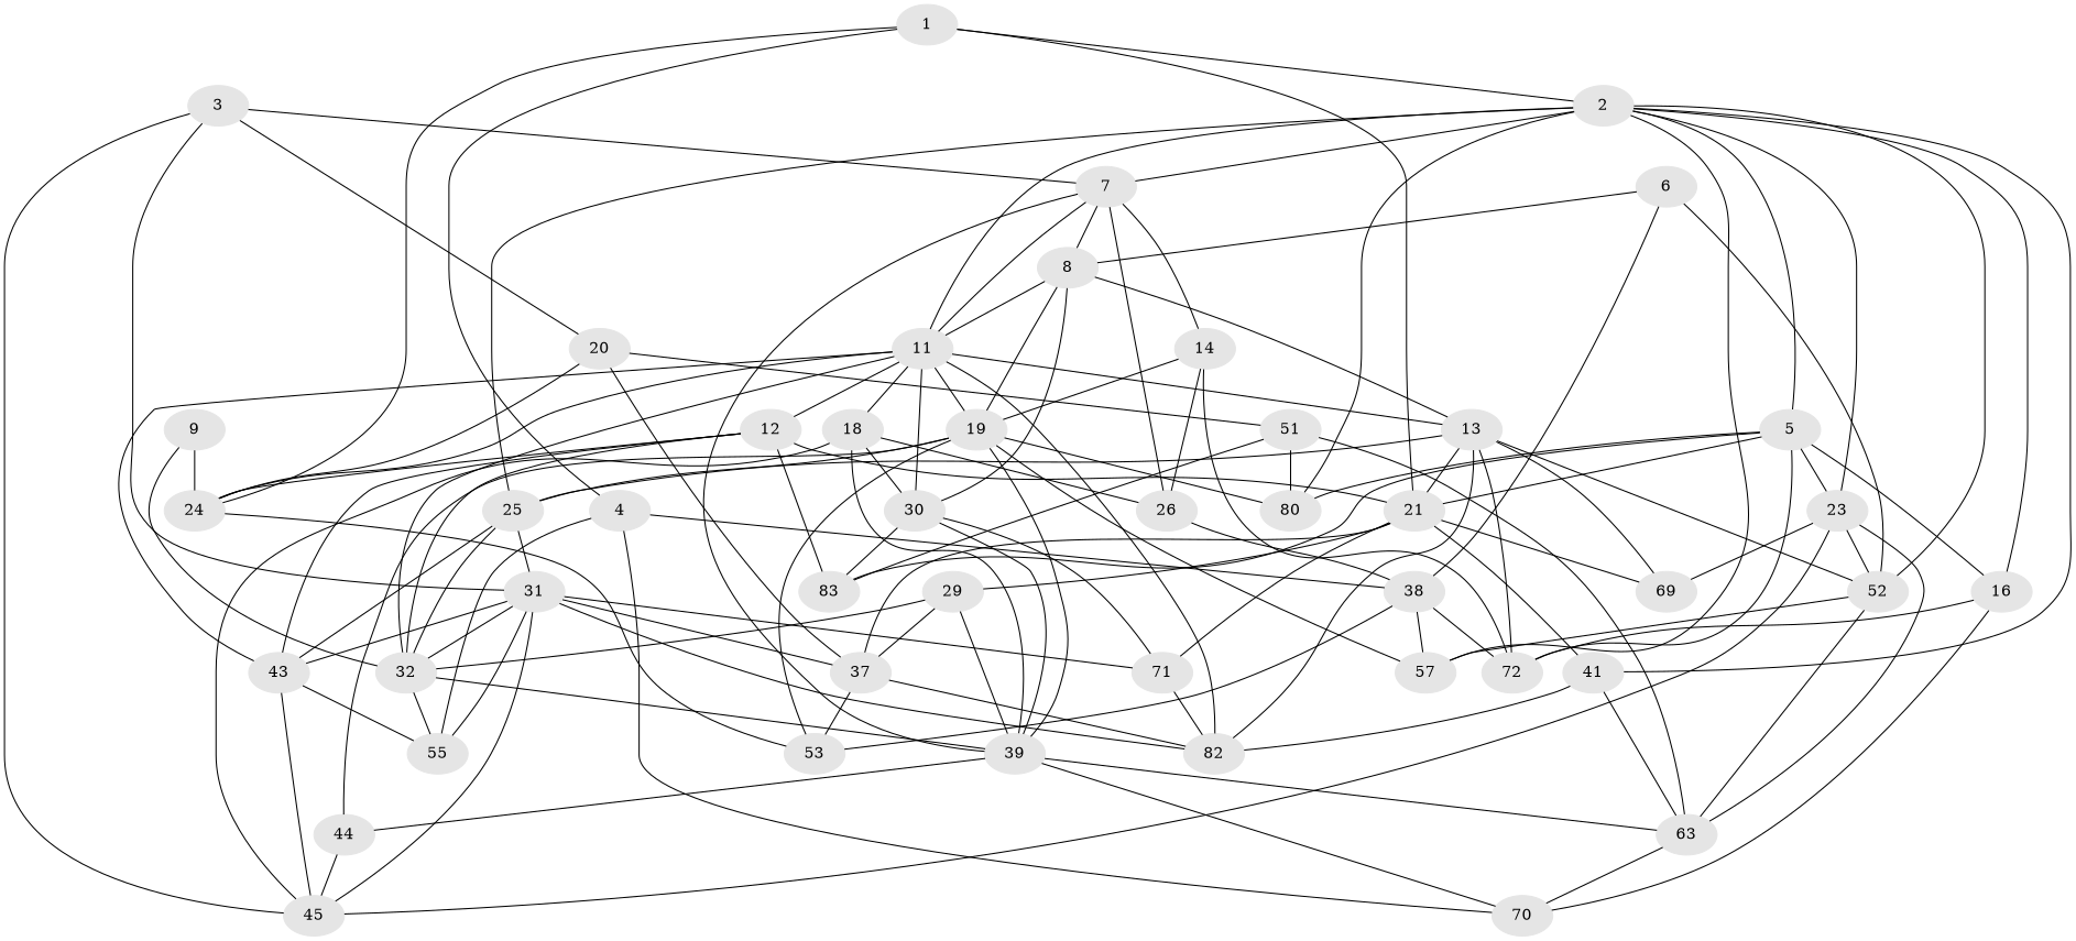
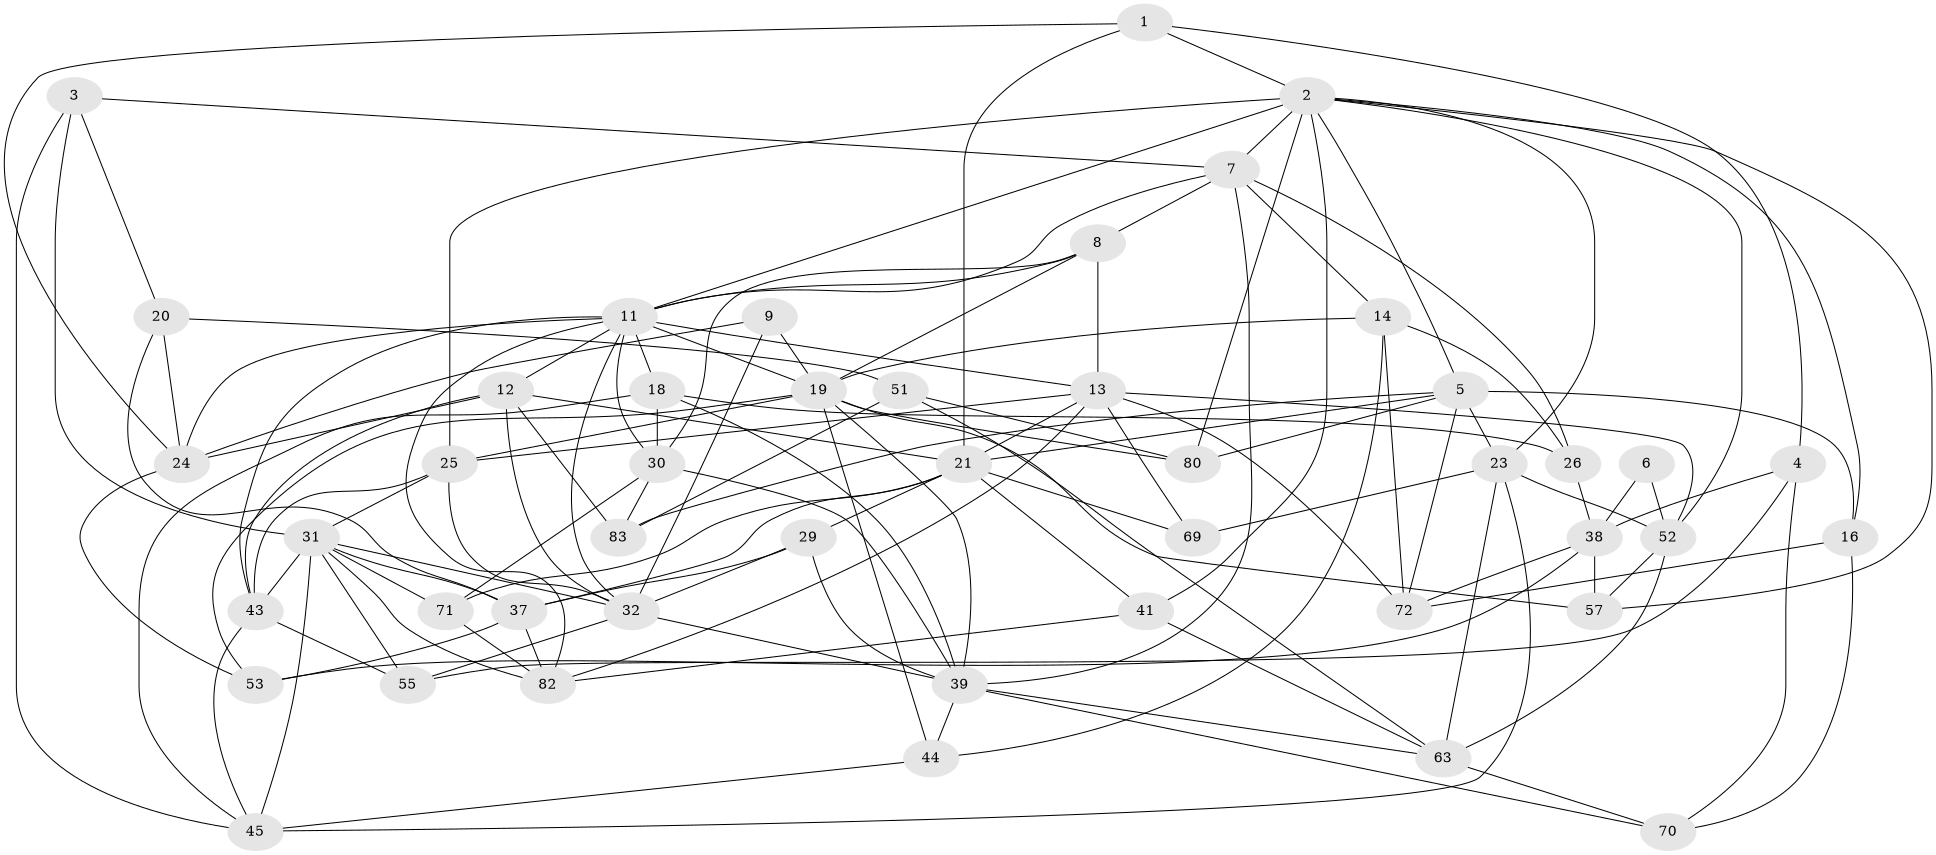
  graph {
    node [color=gray90 style=filled]
    2 [super="+10+22+15"]
    5 [super="+47"]
    7 [super="+92+28+54"]
    11 [super="+17+46"]
    16
    23 [super="+85"]
    25 [super="+88"]
    41
    52 [super="+61"]
    57
    80
    1
    4
    21 [super="+27"]
    24 [super="+76"]
    38 [super="+56"]
    55
    70
    69
    37 [super="+89"]
    29
    71
    53
    72 [super="+84"]
    83
    8 [super="+39"]
    14
    26
    n29 [label=39 super="+67+75"]
    32 [super="+36+35"]
    13 [super="+33+62"]
    19 [super="+60+66"]
    30 [super="+48"]
    12 [super="+77"]
    18 [super="+73"]
    43 [super="+58"]
    82 [super="+87"]
    45 [super="+50"]
    63 [super="+81"]
    31 [super="+91+40"]
    3
    20
    51
    6
    44
    9
    2 -- 5
    2 -- 7 [weight=2]
    2 -- 11
    2 -- 16
    2 -- 23
    2 -- 25
    2 -- 41
    2 -- 52
    2 -- 57
    2 -- 80
    5 -- 16
    5 -- 23
    5 -- 80
    5 -- 21
    5 -- 72 [weight=2]
    5 -- 83
    7 -- 11
    7 -- 8
    7 -- 14
    7 -- 26
    7 -- n29
    11 -- 24
    11 -- 32
    11 -- 13
    11 -- 19
    11 -- 30
    11 -- 12
    11 -- 18
    11 -- 43
    11 -- 82
    16 -- 70
    16 -- 72
    23 -- 52
    23 -- 69
    23 -- 45
    23 -- 63
    25 -- 32
    25 -- 43
    25 -- 31
    41 -- 82
    41 -- 63
    52 -- 57
    52 -- 63
    1 -- 2
    1 -- 4
    1 -- 21
    1 -- 24
    4 -- 38
    4 -- 55
    4 -- 70
    21 -- 41
    21 -- 69
    21 -- 37
    21 -- 29
    21 -- 71
    24 -- 53
    38 -- 57
    38 -- 53
    38 -- 72
    37 -- 53
    37 -- 82
    29 -- 37
    29 -- n29
    29 -- 32
    71 -- 82
    8 -- 11
    8 -- 13
    8 -- 19
    8 -- 30
    14 -- 72
    14 -- 26
    14 -- 19
+   14 -- 44
    26 -- 38
    n29 -- 70
    n29 -- 63
    n29 -- 44
    32 -- 55
    32 -- n29
    13 -- 25
    13 -- 52
    13 -- 21 [weight=2]
    13 -- 69 [weight=2]
    13 -- 72
    13 -- 82
    19 -- 25
    19 -- 57
    19 -- 80
    19 -- 53
    19 -- n29
    19 -- 44
    30 -- 71
    30 -- 83
    30 -- n29
    12 -- 21
    12 -- 24
    12 -- 83
    12 -- 32
    12 -- 43
    18 -- 26
    18 -- n29 [weight=2]
    18 -- 30
    18 -- 45
    43 -- 55
    43 -- 45
    63 -- 70
    31 -- 55
    31 -- 37
    31 -- 71
    31 -- 32 [weight=2]
    31 -- 43
    31 -- 82
    31 -- 45
    3 -- 7
    3 -- 45
    3 -- 31
    3 -- 20
    20 -- 24
    20 -- 37
    20 -- 51
    51 -- 80
    51 -- 83
    51 -- 63
    6 -- 52
    6 -- 38
-   6 -- 8
    44 -- 45
    9 -- 24
    9 -- 32
+   9 -- 19
  }
